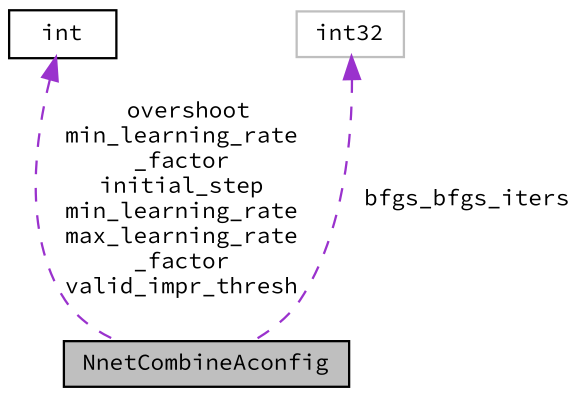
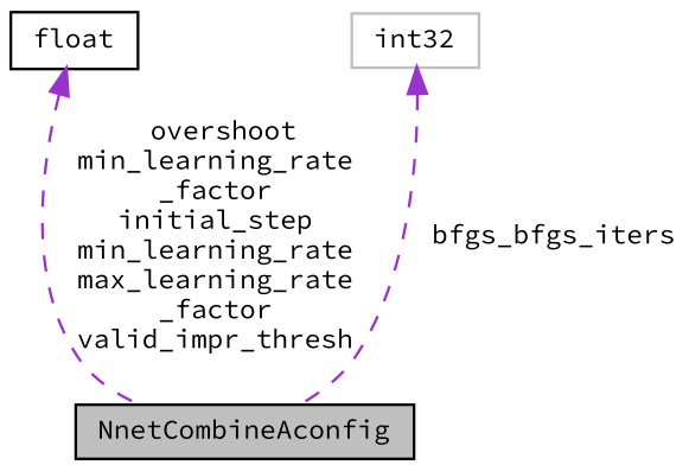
  digraph {
    fontname="Source Code Pro"
    node [color=black fillcolor=white fontname="Source Code Pro" fontsize=10 shape=record style=filled]
    edge [color=darkorchid3 dir=back fontname="Source Code Pro" fontsize=10 labelfontname=Helvetica labelfontsize=10 style=dashed]
    n1 [fillcolor=grey75 fontcolor=black height=0.2 label=NnetCombineAconfig width=0.4]
-   n2 [height=0.2 label=int width=0.4]
+   n2 [height=0.2 label=float width=0.4]
    n3 [color=grey75 height=0.2 label=int32 width=0.4]
    n2 -> n1 [label=" overshoot\nmin_learning_rate\l_factor\ninitial_step\nmin_learning_rate\nmax_learning_rate\l_factor\nvalid_impr_thresh"]
    n3 -> n1 [label=" bfgs_bfgs_iters"]
  }
